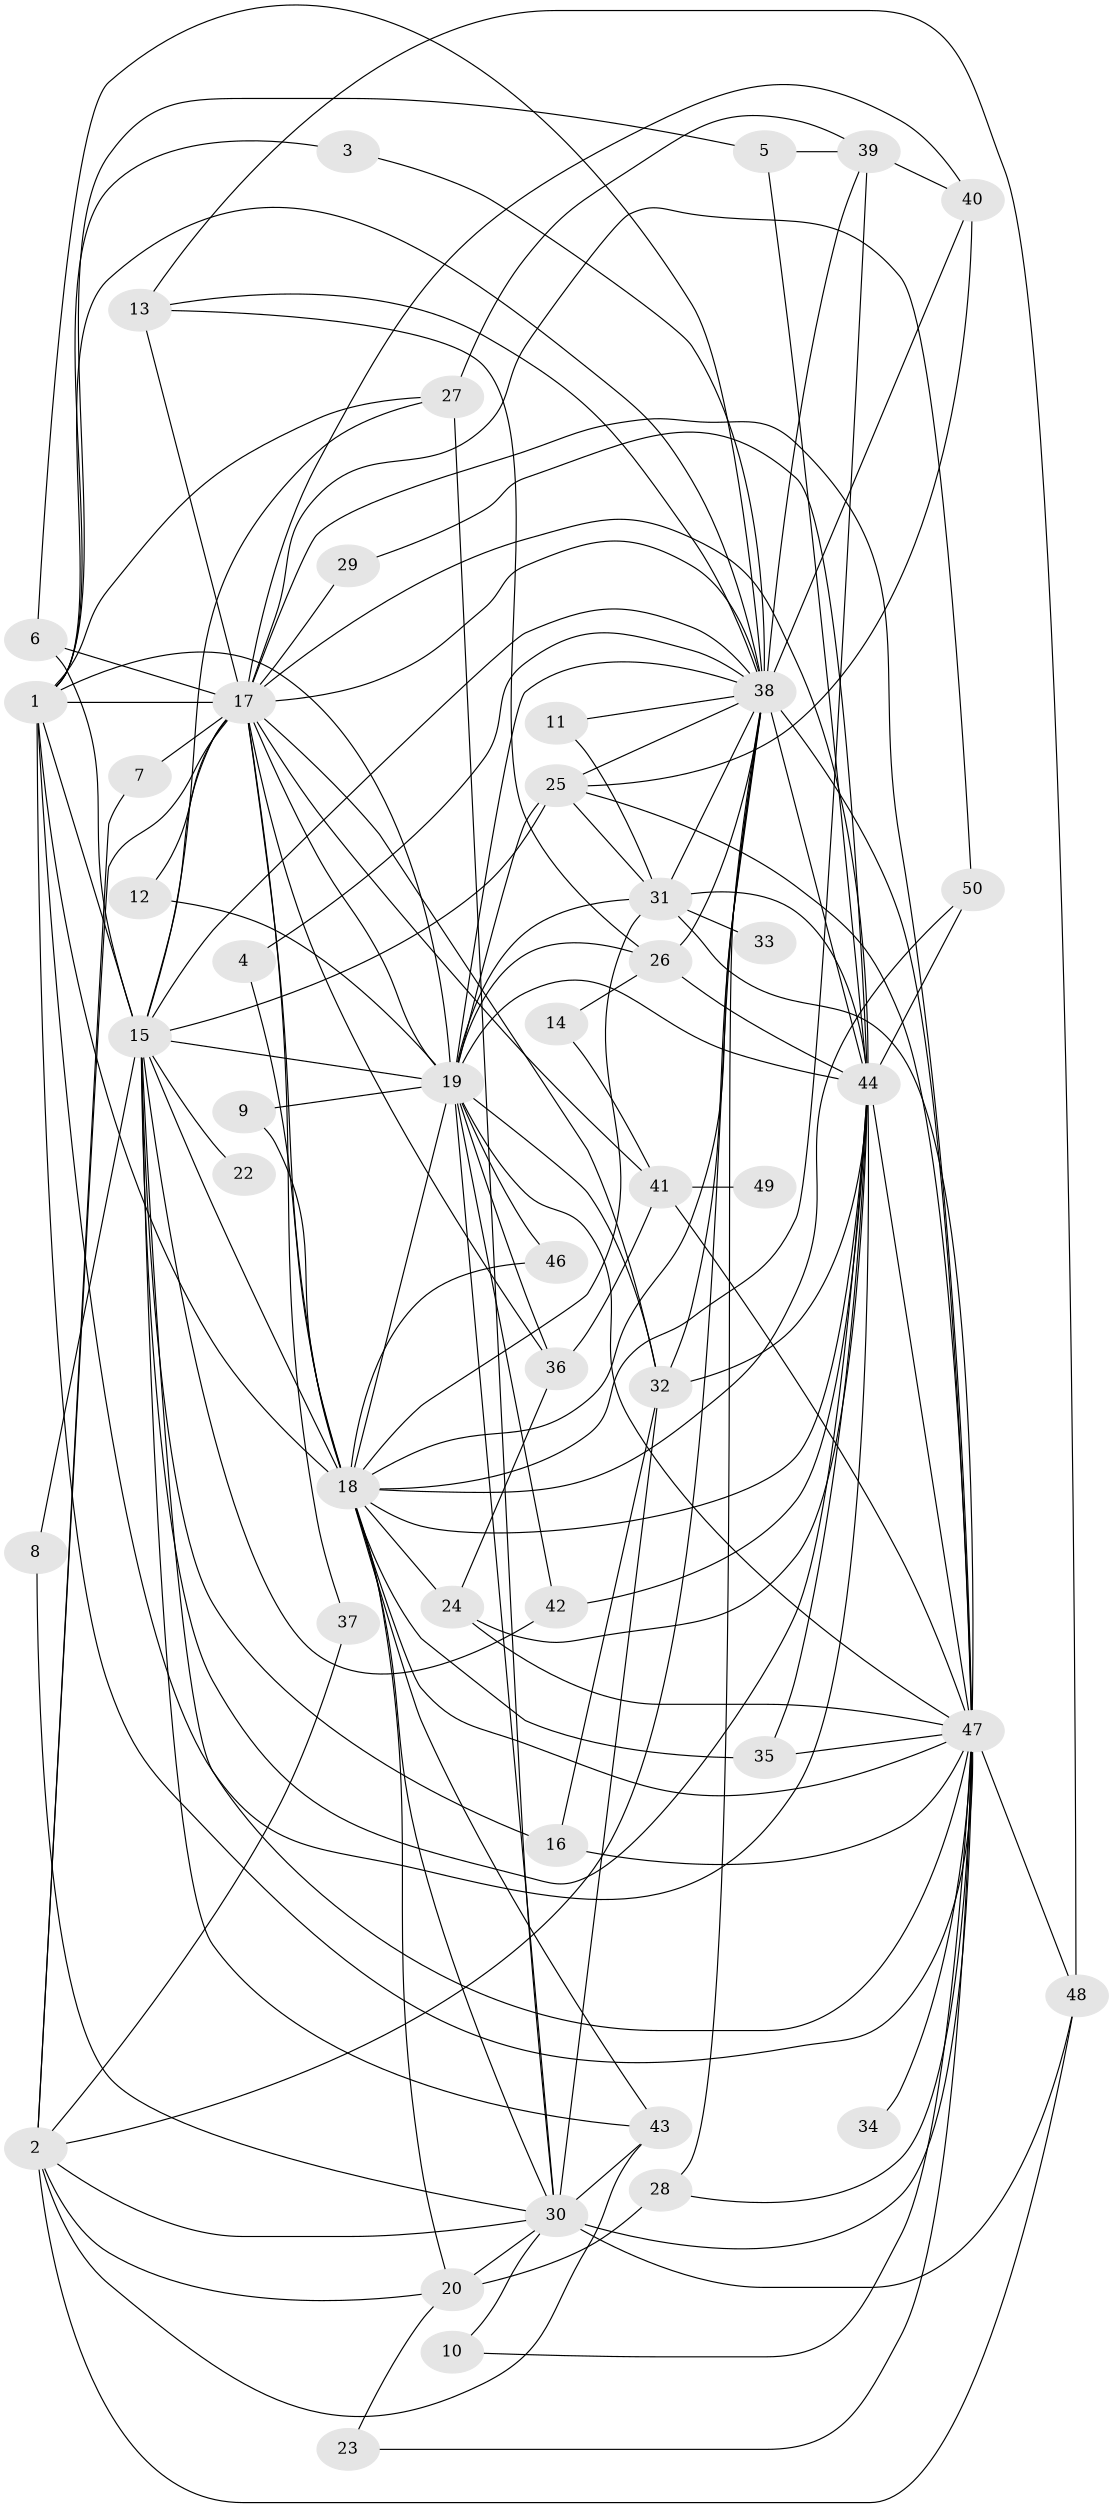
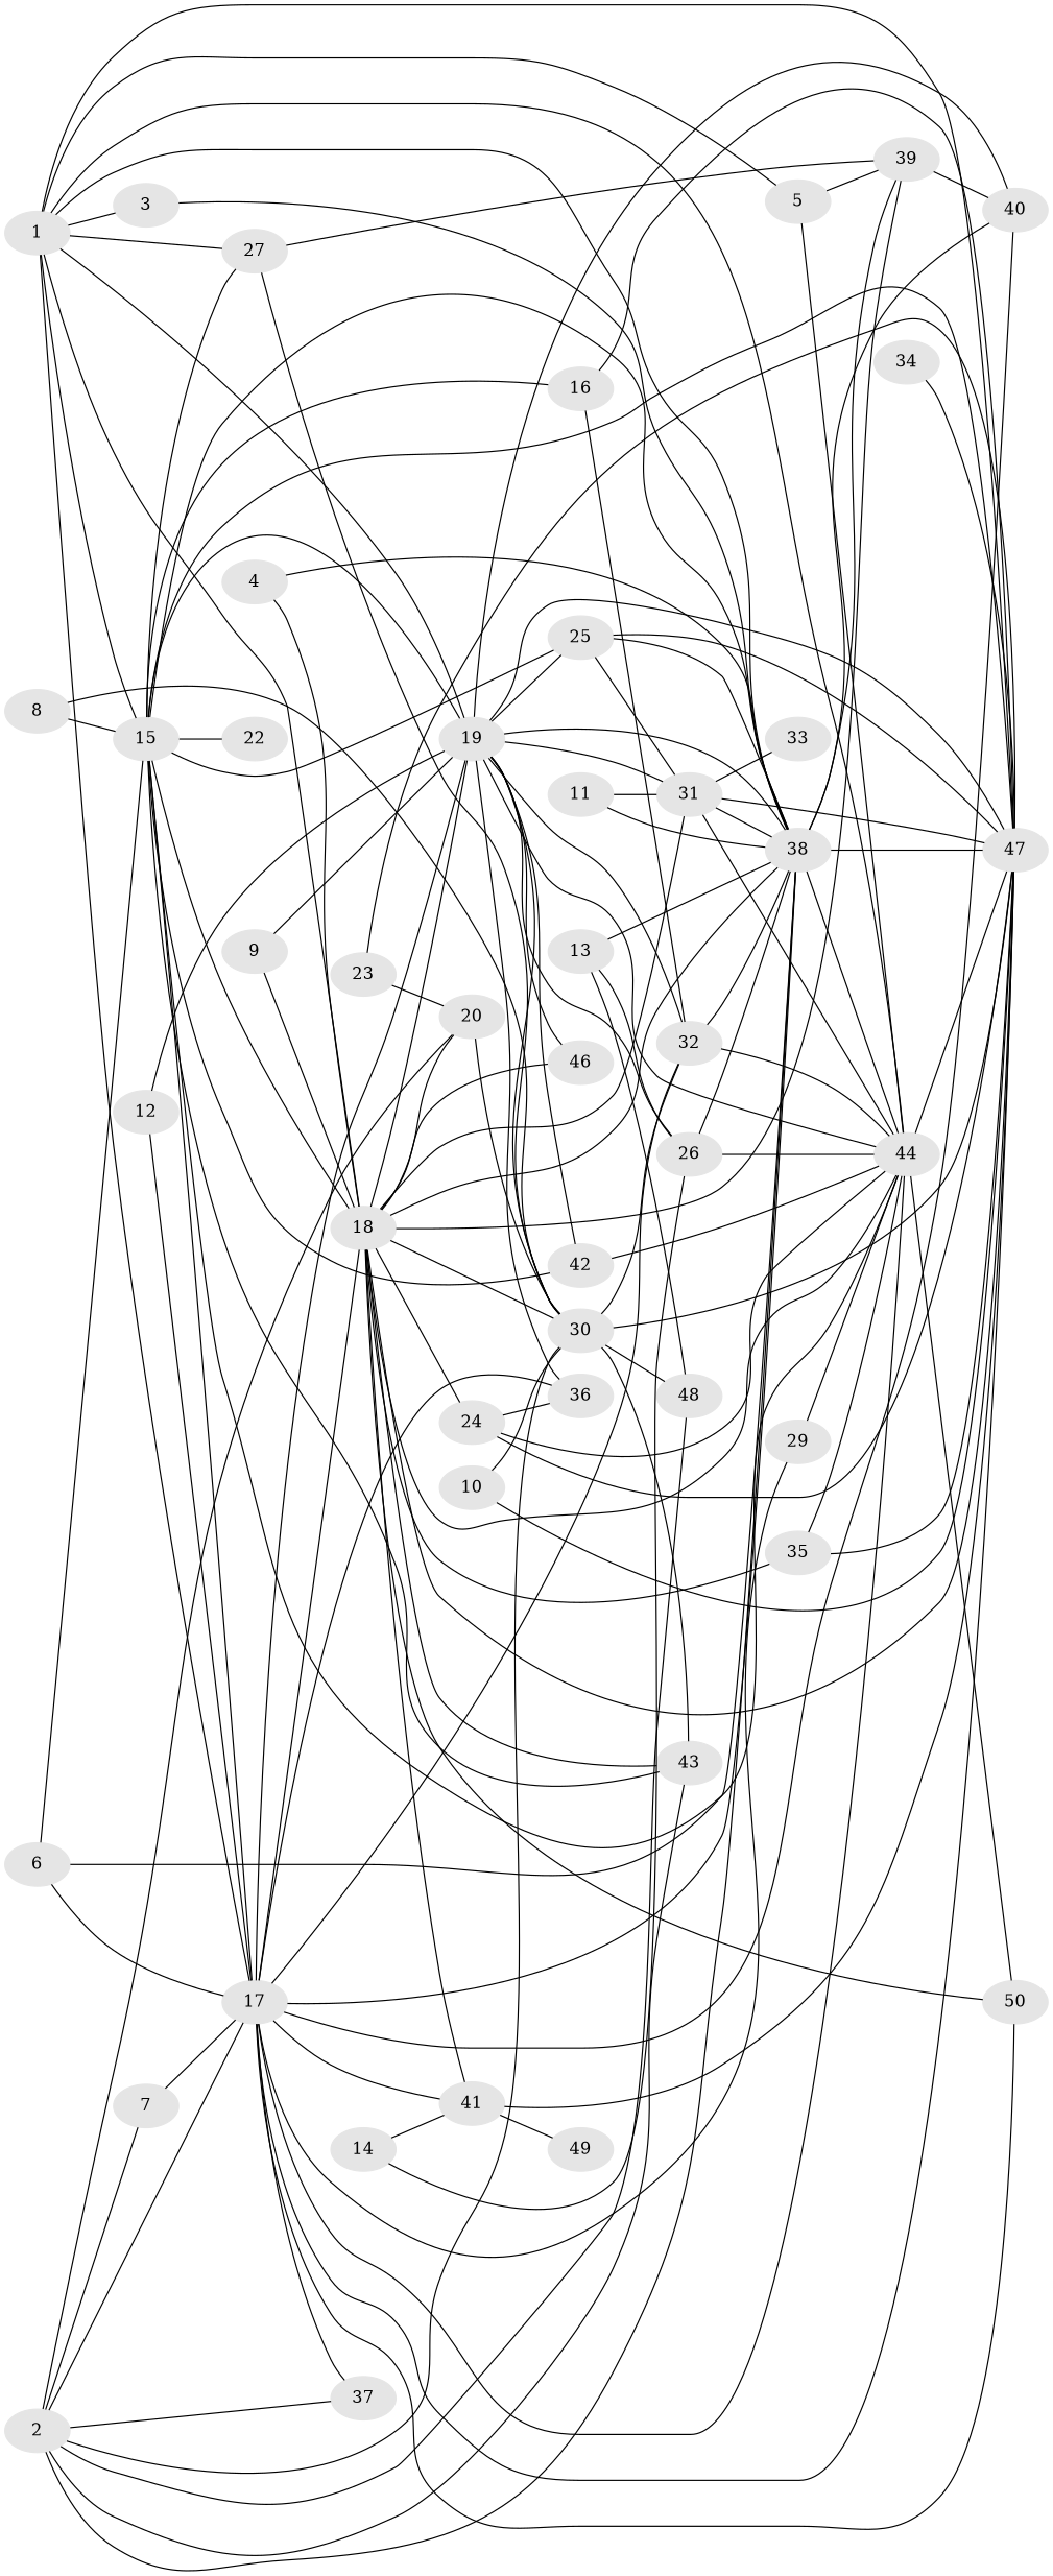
  graph {
    rankdir=LR
    node [color=gray90 style=filled]
    edge [weight=1.0]
    1
    3
    5
    15
    17
    18
    19
    27
    38
    44
    47
    39
    43
    16
    22
    25
    42
    37
    41
    32
    29
    36
    40
    50
    20
    30
    31
    24
    35
    46
    26
    48
    2
    7
-   28
    4
    6
    8
    9
    10
    11
    33
    12
    13
    14
    49
    23
    34
    1 -- 3
    1 -- 5
    1 -- 15 [weight=2.0]
    1 -- 17
    1 -- 18 [weight=2.0]
    1 -- 19
    1 -- 27
    1 -- 38 [weight=3.0]
    1 -- 44
    1 -- 47
    3 -- 38
    5 -- 44
    5 -- 39 [weight=2.0]
    15 -- 17
    15 -- 18
    15 -- 19
    15 -- 27
    15 -- 38 [weight=3.0]
    15 -- 44
    15 -- 47
    15 -- 43
    15 -- 16
    15 -- 22
    15 -- 25
    15 -- 42
    17 -- 18
    17 -- 19
    17 -- 38 [weight=3.0]
    17 -- 44
    17 -- 47
    17 -- 37
    17 -- 41
    17 -- 32
    17 -- 29
    17 -- 36
    17 -- 40
    17 -- 50
    18 -- 19
    18 -- 38 [weight=3.0]
    18 -- 44
    18 -- 47
    18 -- 39
    18 -- 43
-   36 -- 41
+   18 -- 41
    18 -- 50
    18 -- 20
    18 -- 30
    18 -- 31
    18 -- 24 [weight=2.0]
    18 -- 35
    18 -- 46
    19 -- 38 [weight=3.0]
    19 -- 44
    19 -- 47
    19 -- 25
    19 -- 42
    19 -- 32
    19 -- 36
-   25 -- 40
+   19 -- 40
    19 -- 30
    19 -- 31
    19 -- 46
    19 -- 26
    27 -- 39
    27 -- 30
    38 -- 44 [weight=3.0]
    38 -- 47 [weight=3.0]
    38 -- 39
    38 -- 40
    44 -- 47
    44 -- 50
-   47 -- 48
    39 -- 40
    16 -- 47
    16 -- 32 [weight=2.0]
    25 -- 38
    25 -- 47 [weight=2.0]
    25 -- 31
    42 -- 44
    41 -- 47
    41 -- 49
    32 -- 38
    32 -- 44
    29 -- 44
    20 -- 30
-   20 -- 28
    30 -- 47
    30 -- 43
    30 -- 32
    30 -- 48
    31 -- 38 [weight=2.0]
    31 -- 44
    31 -- 47
    31 -- 33
    24 -- 44
    24 -- 47
    24 -- 36
    35 -- 44 [weight=2.0]
    35 -- 47
    26 -- 38
    26 -- 44
    2 -- 17 [weight=2.0]
    2 -- 38 [weight=2.0]
    2 -- 43
    2 -- 37
    2 -- 20
    2 -- 30
    2 -- 48
    2 -- 7
    7 -- 17
-   28 -- 38
-   28 -- 47
    4 -- 18
    4 -- 38
    6 -- 15
    6 -- 17
    6 -- 38
    8 -- 15
    8 -- 30
    9 -- 18
    9 -- 19
    10 -- 47
    10 -- 30
    11 -- 38
    11 -- 31
    12 -- 17
    12 -- 19
-   13 -- 17
    13 -- 38
    13 -- 26
    13 -- 48
    14 -- 41
    14 -- 26
    23 -- 47
    23 -- 20
    34 -- 47
  }
